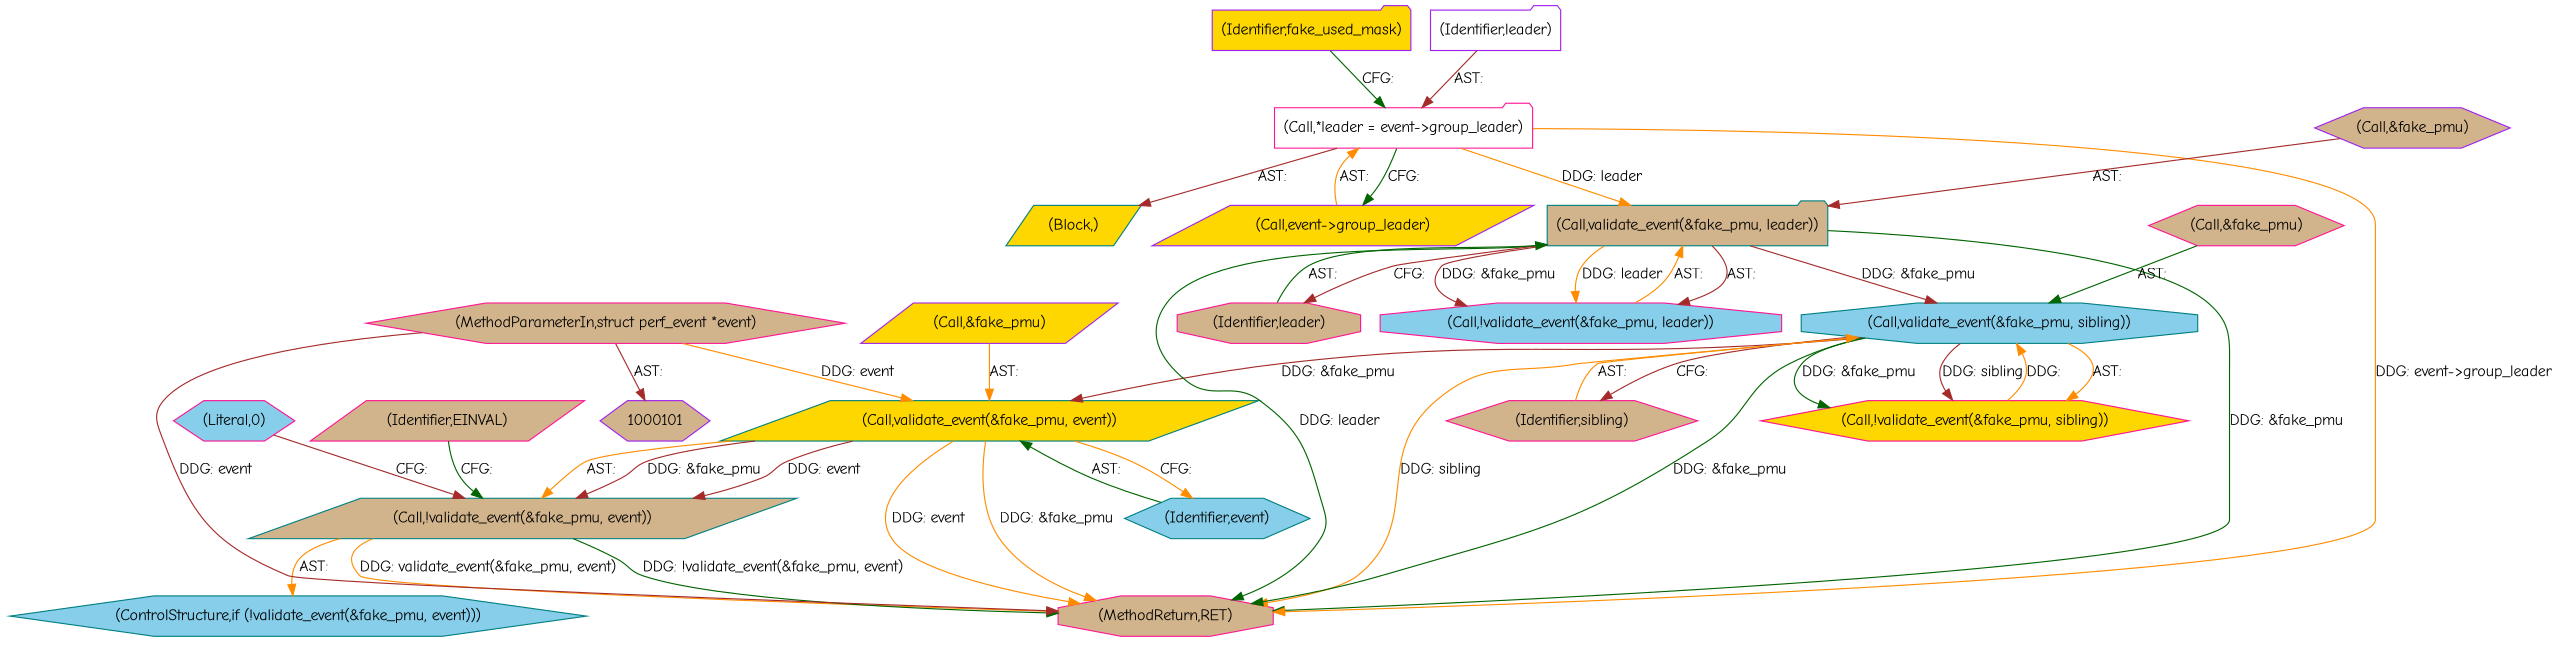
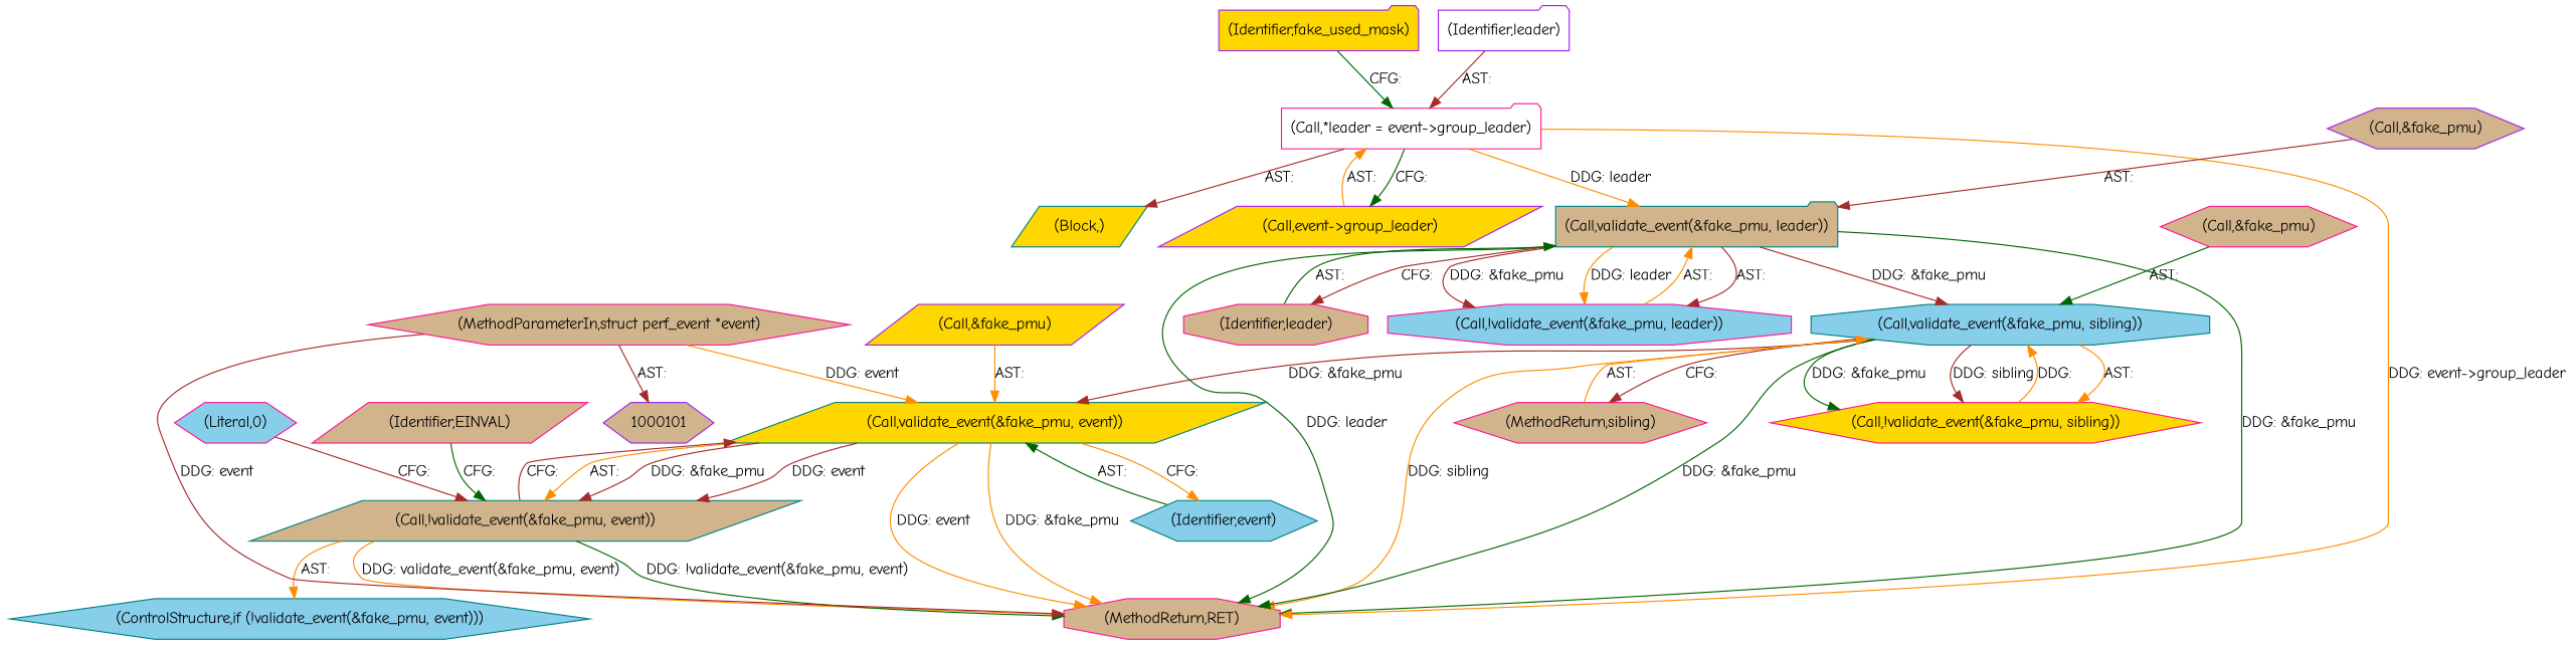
  digraph {
    fontname="Comic Neue"
    node [color=deeppink fillcolor=tan fontname="Comic Neue" shape=hexagon style=filled]
    edge [color=darkorange fontname="Comic Neue"]
    n1 [color=teal fillcolor=gold label="(Call,validate_event(&fake_pmu, event))" shape=parallelogram]
    n2 [color=teal label="(Call,!validate_event(&fake_pmu, event))" shape=parallelogram]
    n3 [label="(MethodReturn,RET)" shape=octagon]
    n4 [color=teal fillcolor=skyblue label="(Identifier,event)"]
    n5 [color=teal fillcolor=skyblue label="(ControlStructure,if (!validate_event(&fake_pmu, event)))"]
    n6 [color=teal fillcolor=skyblue label="(Call,validate_event(&fake_pmu, sibling))" shape=octagon]
    n7 [fillcolor=gold label="(Call,!validate_event(&fake_pmu, sibling))"]
-   n8 [label="(Identifier,sibling)"]
+   n8 [label="(MethodReturn,sibling)"]
    n9 [color=teal label="(Call,validate_event(&fake_pmu, leader))" shape=folder]
    n10 [fillcolor=skyblue label="(Call,!validate_event(&fake_pmu, leader))" shape=octagon]
    n11 [label="(Identifier,leader)" shape=octagon]
    n12 [fillcolor=white label="(Call,*leader = event->group_leader)" shape=folder]
    n13 [color=teal fillcolor=gold label="(Block,)" shape=parallelogram]
    n14 [color=purple fillcolor=gold label="(Call,event->group_leader)" shape=parallelogram]
    n15 [label="(MethodParameterIn,struct perf_event *event)"]
    1000101 [color=purple]
    n17 [color=purple label="(Call,&fake_pmu)"]
    n18 [fillcolor=skyblue label="(Literal,0)"]
    n19 [label="(Call,&fake_pmu)"]
    n20 [color=purple fillcolor=gold label="(Identifier,fake_used_mask)" shape=folder]
    n21 [label="(Identifier,EINVAL)" shape=parallelogram]
    n22 [color=purple fillcolor=gold label="(Call,&fake_pmu)" shape=parallelogram]
    n23 [color=purple fillcolor=white label="(Identifier,leader)" shape=folder]
    n1 -> n2 [label="AST: "]
    n1 -> n2 [color=brown label="DDG: &fake_pmu"]
    n1 -> n2 [color=brown label="DDG: event"]
    n1 -> n3 [label="DDG: event"]
    n1 -> n3 [label="DDG: &fake_pmu"]
    n1 -> n4 [label="CFG: "]
+   n2 -> n1 [color=brown label="CFG: "]
    n2 -> n3 [label="DDG: validate_event(&fake_pmu, event)"]
    n2 -> n3 [color=darkgreen label="DDG: !validate_event(&fake_pmu, event)"]
    n2 -> n5 [label="AST: "]
    n4 -> n1 [color=darkgreen label="AST: "]
    n6 -> n1 [color=brown label="DDG: &fake_pmu"]
    n6 -> n3 [label="DDG: sibling"]
    n6 -> n3 [color=darkgreen label="DDG: &fake_pmu"]
    n6 -> n7 [label="AST: "]
    n6 -> n7 [color=darkgreen label="DDG: &fake_pmu"]
    n6 -> n7 [color=brown label="DDG: sibling"]
    n6 -> n8 [color=brown label="CFG: "]
    n7 -> n6 [label="DDG: "]
    n8 -> n6 [label="AST: "]
    n9 -> n3 [color=darkgreen label="DDG: leader"]
    n9 -> n3 [color=darkgreen label="DDG: &fake_pmu"]
    n9 -> n6 [color=brown label="DDG: &fake_pmu"]
    n9 -> n10 [color=brown label="AST: "]
    n9 -> n10 [color=brown label="DDG: &fake_pmu"]
    n9 -> n10 [label="DDG: leader"]
    n9 -> n11 [color=brown label="CFG: "]
    n10 -> n9 [label="AST: "]
    n11 -> n9 [color=darkgreen label="AST: "]
    n12 -> n3 [label="DDG: event->group_leader"]
    n12 -> n9 [label="DDG: leader"]
    n12 -> n13 [color=brown label="AST: "]
    n12 -> n14 [color=darkgreen label="CFG: "]
    n14 -> n12 [label="AST: "]
    n15 -> n1 [label="DDG: event"]
    n15 -> n3 [color=brown label="DDG: event"]
    n15 -> 1000101 [color=brown label="AST: "]
    n17 -> n9 [color=brown label="AST: "]
    n18 -> n2 [color=brown label="CFG: "]
    n19 -> n6 [color=darkgreen label="AST: "]
    n20 -> n12 [color=darkgreen label="CFG: "]
    n21 -> n2 [color=darkgreen label="CFG: "]
    n22 -> n1 [label="AST: "]
    n23 -> n12 [color=brown label="AST: "]
  }
